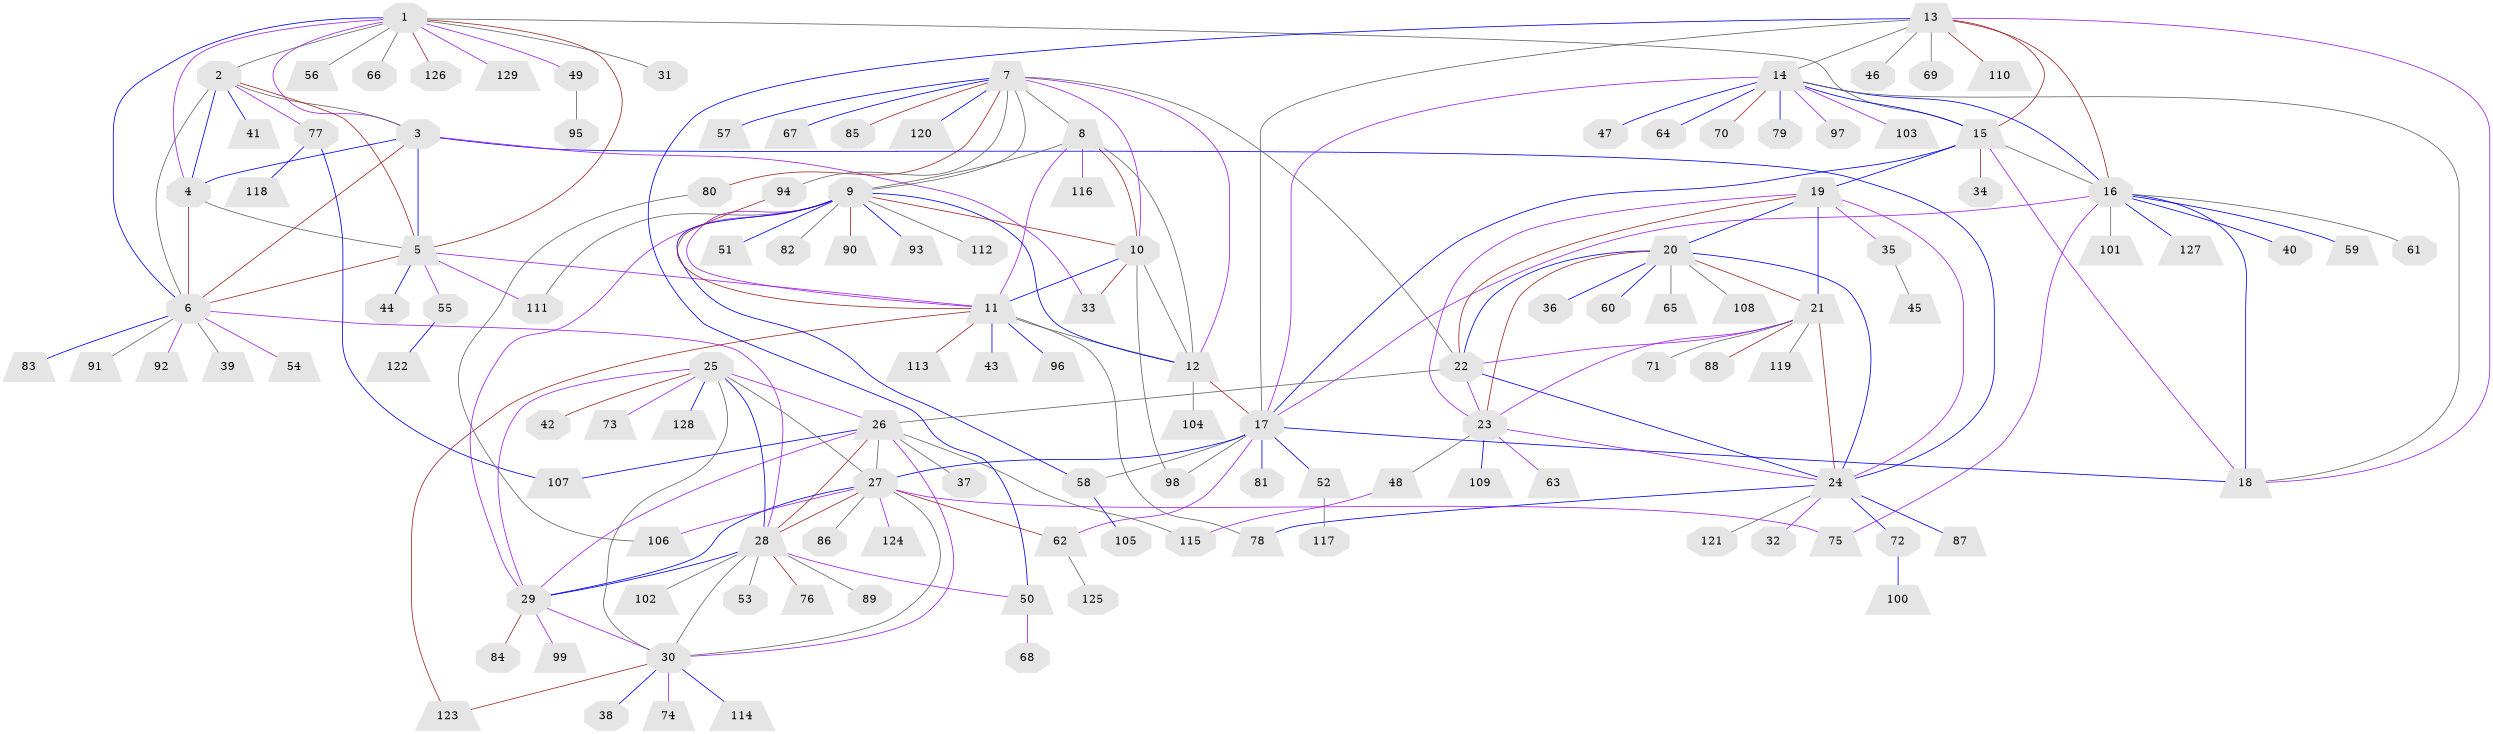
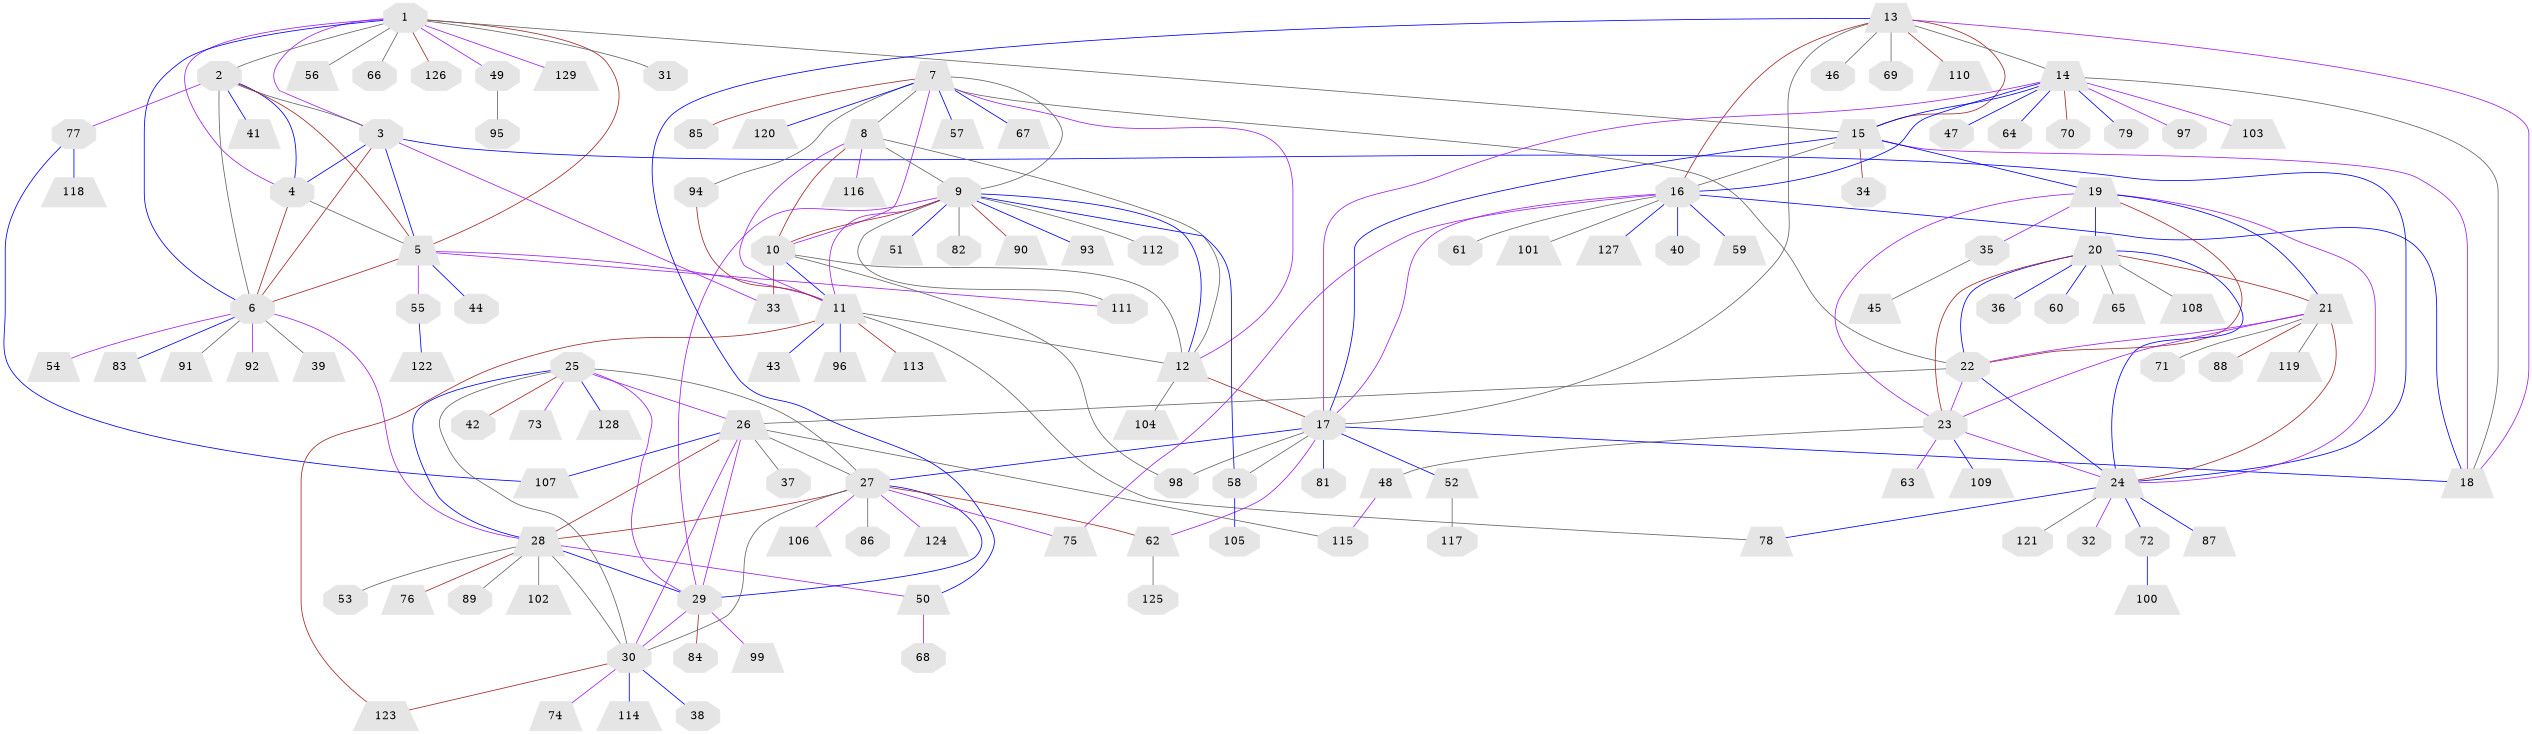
  graph {
    node [color=gray90 shape=trapezium style=filled]
    edge [color=gray40]
    1 [shape=octagon]
    2 [shape=octagon]
    3 [shape=octagon]
    4 [shape=octagon]
    5
    6 [shape=octagon]
    15
    31 [shape=octagon]
    49 [shape=octagon]
    56
    66 [shape=octagon]
    126 [shape=octagon]
    129
    41
    77 [shape=octagon]
    24
    33
    11
    44 [shape=octagon]
    55 [shape=octagon]
    111 [shape=octagon]
    28
    39
    54
    83
    91
    92
    17 [shape=octagon]
    16 [shape=octagon]
    18
    19
    34 [shape=octagon]
    95 [shape=octagon]
    107
    118
    78
    32 [shape=octagon]
    72 [shape=octagon]
    87
    121 [shape=octagon]
    12
    43
    96
    113
    123
    122
    29 [shape=octagon]
    50
    53 [shape=octagon]
    30 [shape=octagon]
    76
    89 [shape=octagon]
    102
    7
    8
    9 [shape=octagon]
    10 [shape=octagon]
    22 [shape=octagon]
    57
    67
-   80 [shape=octagon]
    85 [shape=octagon]
    94 [shape=octagon]
    120
    116
    51
    58 [shape=octagon]
    82 [shape=octagon]
    90
    93
    112 [shape=octagon]
    98 [shape=octagon]
    104
    23 [shape=octagon]
    26
    106
    84 [shape=octagon]
    99
    105 [shape=octagon]
    27 [shape=octagon]
    52
    62
    81 [shape=octagon]
    13
    14
    46 [shape=octagon]
    69 [shape=octagon]
    110
    47 [shape=octagon]
    64 [shape=octagon]
    70 [shape=octagon]
    79 [shape=octagon]
    97 [shape=octagon]
    103
    40 [shape=octagon]
    59
    61 [shape=octagon]
    101
    127
    75
    68 [shape=octagon]
    20
    21
    35 [shape=octagon]
    86 [shape=octagon]
    124
    117 [shape=octagon]
    125 [shape=octagon]
    36 [shape=octagon]
    60 [shape=octagon]
    65
    108
    71 [shape=octagon]
    88 [shape=octagon]
    119
    48
    63
    109
    45
    37 [shape=octagon]
    115 [shape=octagon]
    100
    25 [shape=octagon]
    42 [shape=octagon]
    73
    128
    38 [shape=octagon]
    74
    114
    1 -- 2
    1 -- 3 [color=purple]
    1 -- 4 [color=purple]
    1 -- 5 [color=brown]
    1 -- 6 [color=blue]
    1 -- 15
    1 -- 31
    1 -- 49 [color=purple]
    1 -- 56
    1 -- 66
    1 -- 126 [color=brown]
    1 -- 129 [color=purple]
    2 -- 3
    2 -- 4 [color=blue]
    2 -- 5 [color=brown]
    2 -- 6
    2 -- 41 [color=blue]
    2 -- 77 [color=purple]
    3 -- 4 [color=blue]
    3 -- 5 [color=blue]
    3 -- 6 [color=brown]
    3 -- 24 [color=blue]
    3 -- 33 [color=purple]
    4 -- 5
    4 -- 6 [color=brown]
    5 -- 6 [color=brown]
    5 -- 11 [color=purple]
    5 -- 44 [color=blue]
    5 -- 55 [color=purple]
    5 -- 111 [color=purple]
    6 -- 28 [color=purple]
    6 -- 39
    6 -- 54 [color=purple]
    6 -- 83 [color=blue]
    6 -- 91
    6 -- 92 [color=purple]
    15 -- 17 [color=blue]
    15 -- 16
    15 -- 18 [color=purple]
    15 -- 19 [color=blue]
    15 -- 34 [color=brown]
    49 -- 95
    77 -- 107 [color=blue]
    77 -- 118 [color=blue]
    24 -- 78 [color=blue]
    24 -- 32 [color=purple]
    24 -- 72 [color=blue]
    24 -- 87 [color=blue]
    24 -- 121
    11 -- 78
    11 -- 12
    11 -- 43 [color=blue]
    11 -- 96 [color=blue]
    11 -- 113 [color=brown]
    11 -- 123 [color=brown]
    55 -- 122 [color=blue]
    28 -- 29 [color=blue]
    28 -- 50 [color=purple]
    28 -- 53
    28 -- 30
    28 -- 76 [color=brown]
    28 -- 89
    28 -- 102
    17 -- 18 [color=blue]
    17 -- 58
    17 -- 98
    17 -- 27 [color=blue]
    17 -- 52 [color=blue]
    17 -- 62 [color=purple]
    17 -- 81 [color=blue]
    16 -- 17 [color=purple]
    16 -- 18 [color=blue]
    16 -- 40 [color=blue]
    16 -- 59 [color=blue]
    16 -- 61
    16 -- 101
    16 -- 127 [color=blue]
    16 -- 75 [color=purple]
    19 -- 24 [color=purple]
    19 -- 22 [color=brown]
    19 -- 23 [color=purple]
    19 -- 20 [color=blue]
    19 -- 21 [color=blue]
    19 -- 35 [color=purple]
    72 -- 100 [color=blue]
    12 -- 17 [color=brown]
    12 -- 104
    29 -- 30 [color=purple]
    29 -- 84 [color=brown]
    29 -- 99 [color=purple]
    50 -- 68 [color=purple]
    30 -- 123 [color=brown]
    30 -- 38 [color=blue]
    30 -- 74 [color=purple]
    30 -- 114 [color=blue]
    7 -- 12 [color=purple]
    7 -- 8
    7 -- 9
    7 -- 10 [color=purple]
    7 -- 22
    7 -- 57 [color=blue]
    7 -- 67 [color=blue]
-   7 -- 80 [color=brown]
    7 -- 85 [color=brown]
    7 -- 94
    7 -- 120 [color=blue]
    8 -- 11 [color=purple]
    8 -- 12
    8 -- 9
    8 -- 10 [color=brown]
    8 -- 116 [color=purple]
    9 -- 11 [color=purple]
    9 -- 111
    9 -- 12 [color=blue]
    9 -- 29 [color=purple]
    9 -- 10 [color=brown]
    9 -- 51 [color=blue]
    9 -- 58 [color=blue]
    9 -- 82
    9 -- 90 [color=brown]
    9 -- 93 [color=blue]
    9 -- 112
    10 -- 33 [color=brown]
    10 -- 11 [color=blue]
    10 -- 12
    10 -- 98
    22 -- 24 [color=blue]
    22 -- 23 [color=purple]
    22 -- 26
-   80 -- 106
    94 -- 11 [color=brown]
    58 -- 105 [color=blue]
    23 -- 24 [color=purple]
    23 -- 48
    23 -- 63 [color=purple]
    23 -- 109 [color=blue]
    26 -- 28 [color=brown]
    26 -- 107 [color=blue]
    26 -- 29 [color=purple]
    26 -- 30 [color=purple]
    26 -- 27
    26 -- 37
    26 -- 115
    27 -- 28 [color=brown]
    27 -- 29 [color=blue]
    27 -- 30
    27 -- 106 [color=purple]
    27 -- 62 [color=brown]
    27 -- 75 [color=purple]
    27 -- 86
    27 -- 124 [color=purple]
    52 -- 117
    62 -- 125
    13 -- 15 [color=brown]
    13 -- 17
    13 -- 16 [color=brown]
    13 -- 18 [color=purple]
    13 -- 50 [color=blue]
    13 -- 14
    13 -- 46
    13 -- 69
    13 -- 110 [color=brown]
    14 -- 15 [color=blue]
    14 -- 17 [color=purple]
    14 -- 16 [color=blue]
    14 -- 18
    14 -- 47 [color=blue]
    14 -- 64 [color=blue]
    14 -- 70 [color=brown]
    14 -- 79 [color=blue]
    14 -- 97 [color=purple]
    14 -- 103 [color=purple]
    20 -- 24 [color=blue]
    20 -- 22 [color=blue]
    20 -- 23 [color=brown]
    20 -- 21 [color=brown]
    20 -- 36 [color=blue]
    20 -- 60 [color=blue]
    20 -- 65
    20 -- 108
    21 -- 24 [color=brown]
    21 -- 22 [color=purple]
    21 -- 23 [color=purple]
    21 -- 71
    21 -- 88 [color=brown]
    21 -- 119
    35 -- 45
    48 -- 115 [color=purple]
    25 -- 28 [color=blue]
    25 -- 29 [color=purple]
    25 -- 30
    25 -- 26 [color=purple]
    25 -- 27
    25 -- 42 [color=brown]
    25 -- 73 [color=purple]
    25 -- 128 [color=blue]
  }
